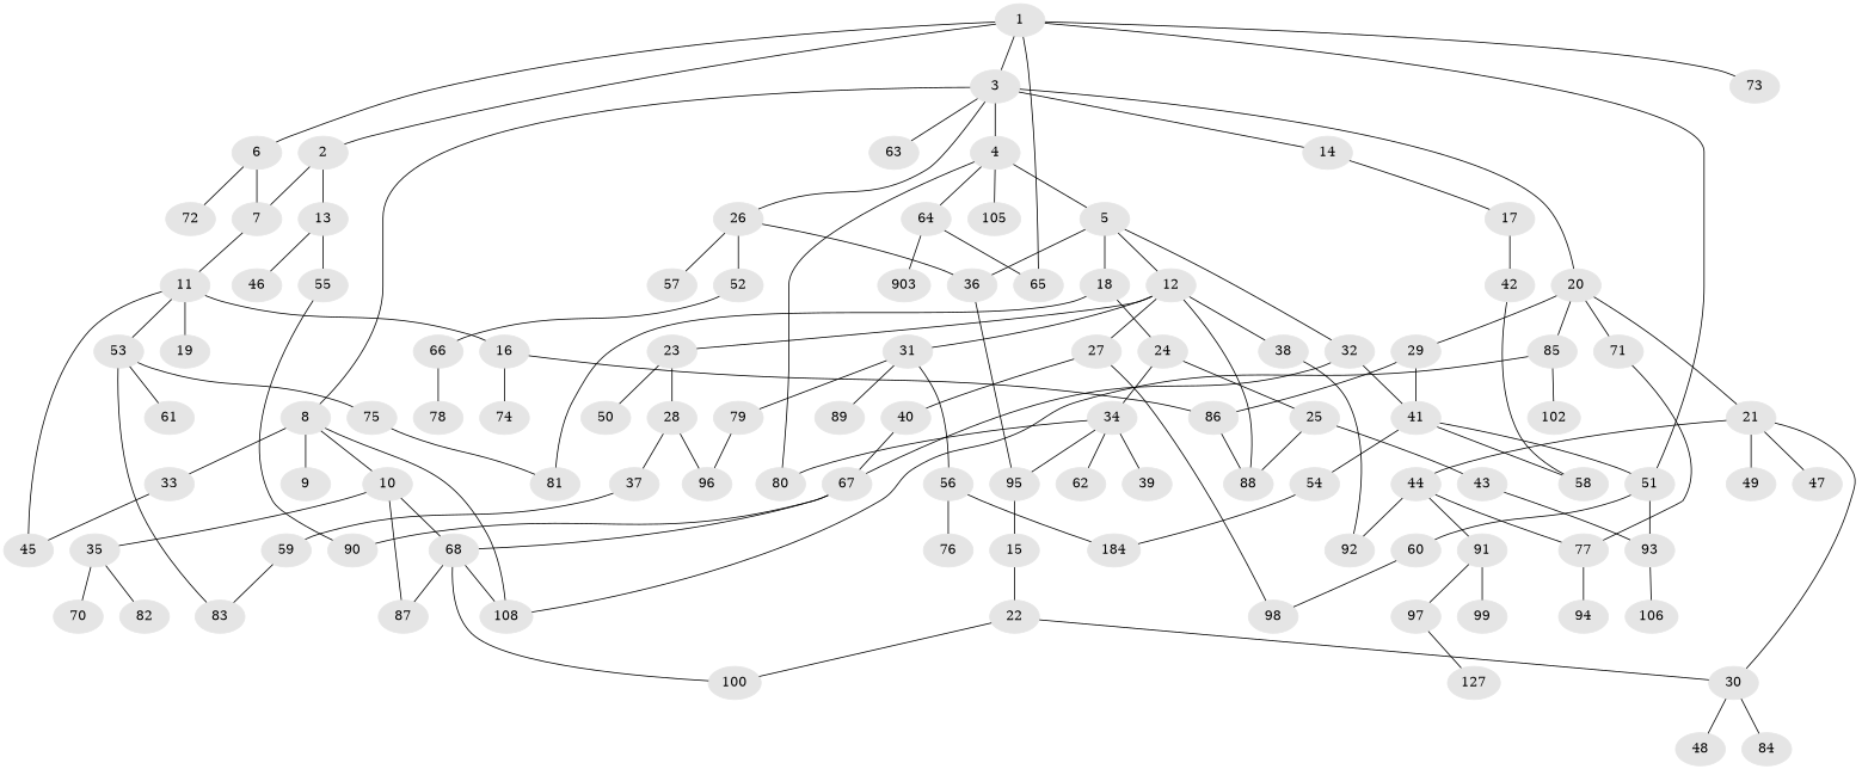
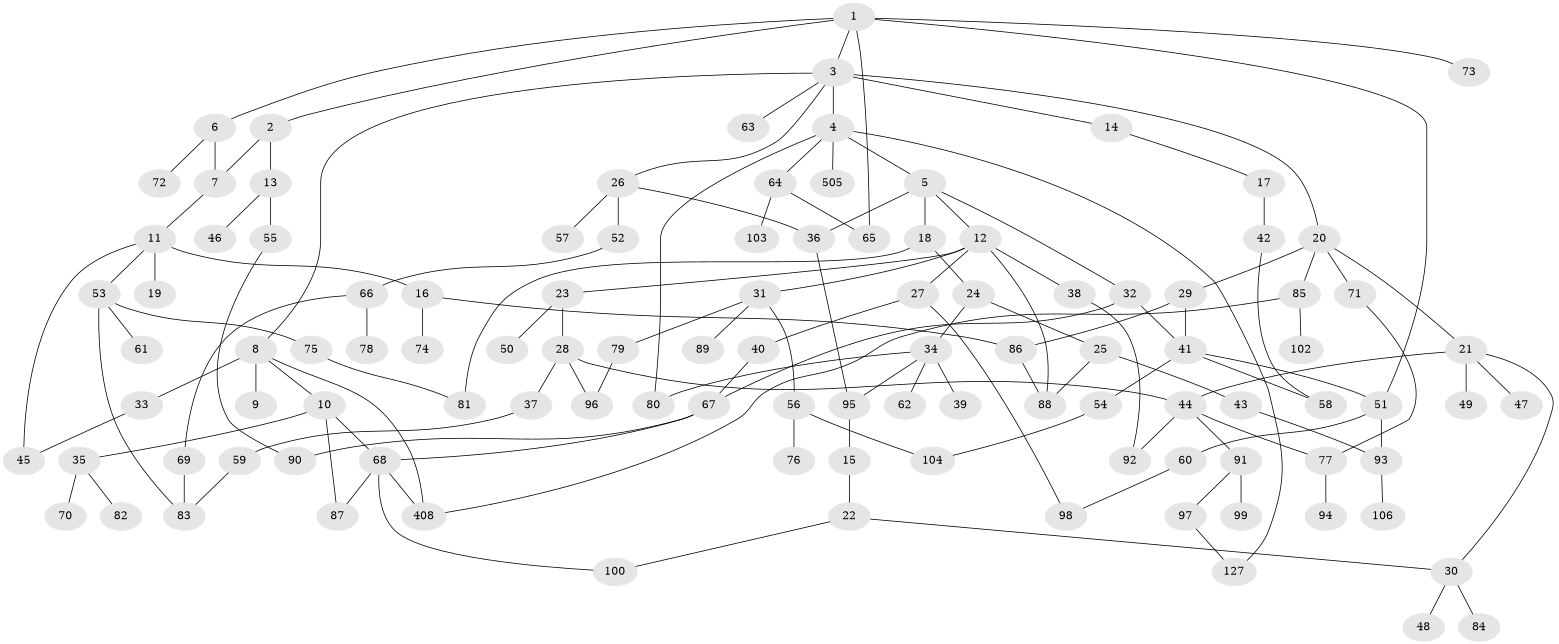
  graph {
    node [color=gray90 style=filled]
    1
    2
    3
    6
    51
    65
    73
    7
    13
    4
    8
    14
    20
    26
    63
    72
    93
    60
    11
    46
    55
    5
    64
    80
-   105
+   105 [label=505]
    n26 [label=127]
    9
    10
    33
-   108
+   108 [label=408]
    17
    21
    29
    71
    85
    36
    52
    57
    12
    18
    32
-   103 [label=903]
+   103
    23
    27
    31
    38
    88
    24
    81
    41
    67
    95
    16
    19
    45
    53
    35
    68
    87
    15
    22
    70
    82
    100
    74
    86
    61
    75
    83
    28
    50
    40
    98
    56
    79
    89
    92
    90
    42
    30
    58
    25
    34
    44
    47
    49
    77
    102
    48
    84
    91
    37
    96
    43
    39
    62
    66
    59
    54
-   104 [label=184]
+   104
    76
    106
    94
    97
    99
+   69
    78
    1 -- 2
    1 -- 3
    1 -- 6
    1 -- 51
    1 -- 65
    1 -- 73
    2 -- 7
    2 -- 13
    3 -- 4
    3 -- 8
    3 -- 14
    3 -- 20
    3 -- 26
    3 -- 63
    6 -- 7
    6 -- 72
    51 -- 93
    51 -- 60
    7 -- 11
    13 -- 46
    13 -- 55
    4 -- 5
    4 -- 64
    4 -- 80
    4 -- 105
+   4 -- n26
    8 -- 9
    8 -- 10
    8 -- 33
    8 -- 108
    14 -- 17
    20 -- 21
    20 -- 29
    20 -- 71
    20 -- 85
    26 -- 36
    26 -- 52
    26 -- 57
    93 -- 106
    60 -- 98
    11 -- 16
    11 -- 19
    11 -- 45
    11 -- 53
    55 -- 90
    5 -- 36
    5 -- 12
    5 -- 18
    5 -- 32
    64 -- 65
    64 -- 103
    10 -- 35
    10 -- 68
    10 -- 87
    33 -- 45
    17 -- 42
    21 -- 30
    21 -- 44
    21 -- 47
    21 -- 49
    29 -- 41
    29 -- 86
    71 -- 77
    85 -- 108
    85 -- 102
    36 -- 95
    52 -- 66
    12 -- 23
    12 -- 27
    12 -- 31
    12 -- 38
    12 -- 88
    18 -- 24
    18 -- 81
    32 -- 41
    32 -- 67
    23 -- 28
    23 -- 50
    27 -- 40
    27 -- 98
    31 -- 56
    31 -- 79
    31 -- 89
    38 -- 92
    24 -- 25
    24 -- 34
    41 -- 51
    41 -- 58
    41 -- 54
    67 -- 68
    67 -- 90
    95 -- 15
    16 -- 74
    16 -- 86
    53 -- 61
    53 -- 75
    53 -- 83
    35 -- 70
    35 -- 82
    68 -- 108
    68 -- 87
    68 -- 100
    15 -- 22
    22 -- 100
    22 -- 30
    86 -- 88
    75 -- 81
+   28 -- 44
    28 -- 37
    28 -- 96
    40 -- 67
    56 -- 104
    56 -- 76
    79 -- 96
    42 -- 58
    30 -- 48
    30 -- 84
    25 -- 88
    25 -- 43
    34 -- 80
    34 -- 95
    34 -- 39
    34 -- 62
    44 -- 92
    44 -- 77
    44 -- 91
    77 -- 94
    91 -- 97
    91 -- 99
    37 -- 59
    43 -- 93
+   66 -- 69
    66 -- 78
    59 -- 83
    54 -- 104
    97 -- n26
+   69 -- 83
  }
